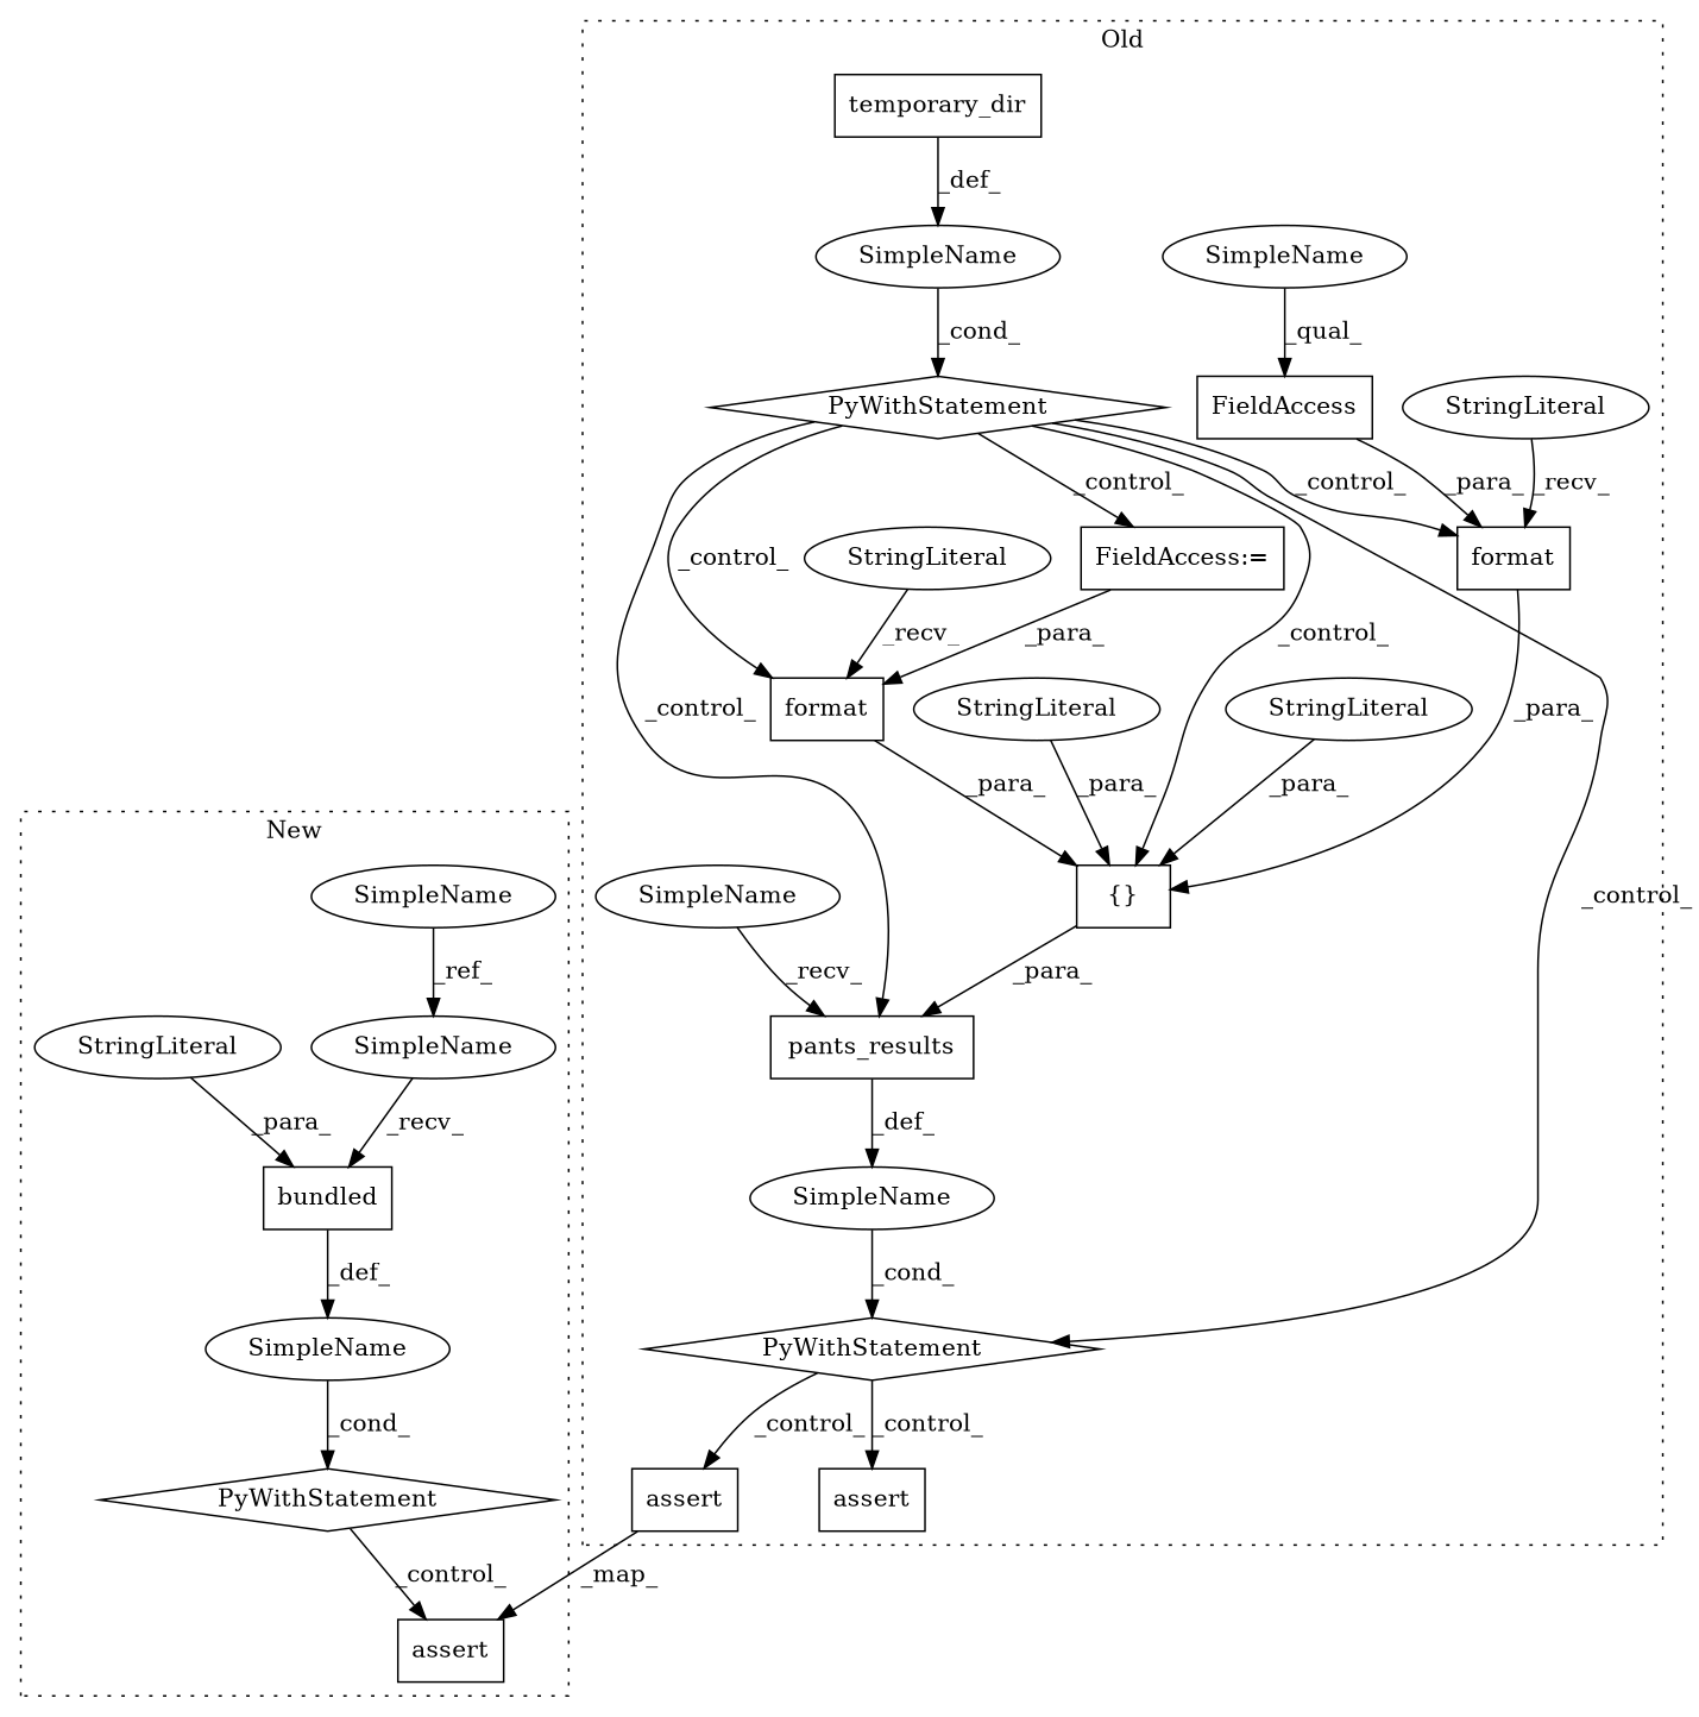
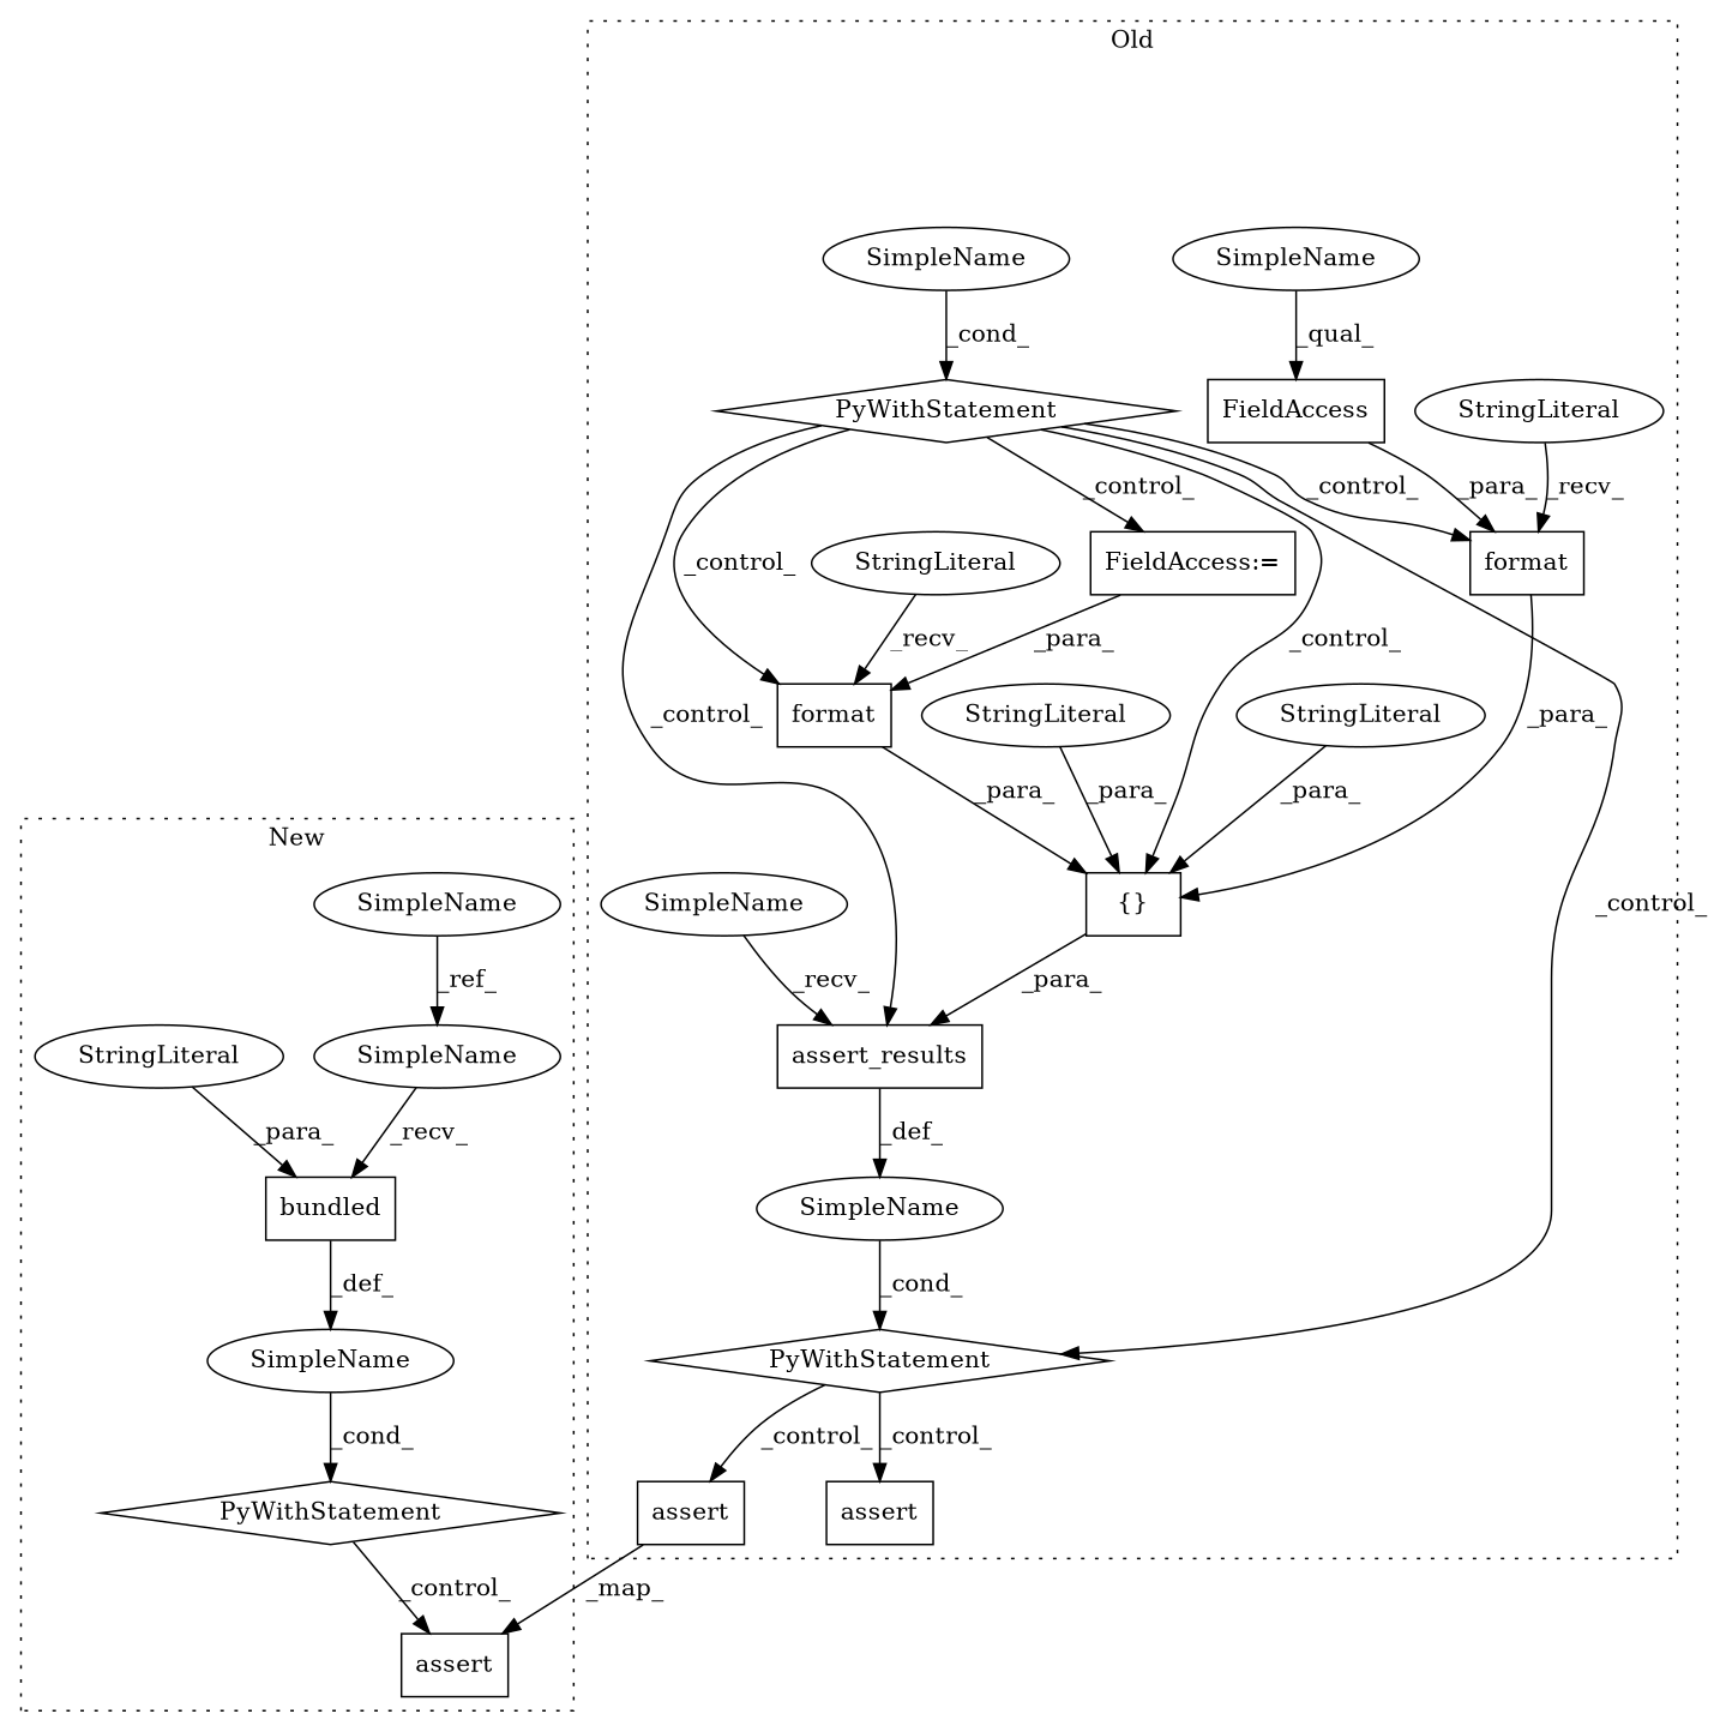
  digraph {
    node [a=32 l=4 shape=ellipse]
    n1 [a=104 l="10,2" label=PyWithStatement s="1906,2044" shape=diamond]
    n2 [a=4 l="1,1" label="{}" s="1947,2042" shape=box]
    n3 [a=42 label=SimpleName l=""]
    n4 [l="15,1" label=assert s="2084,2108" shape=box]
-   n5 [l="14,1" label=pants_results s="1921,2043" shape=box]
+   n5 [l="14,1" label=assert_results s="1921,2043" shape=box]
    n6 [a=22 l=16 label=FieldAccess s=2025 shape=box]
    n7 [l="7,1" label=format s="1974,1993" shape=box]
    n8 [a=104 l="10,2" label=PyWithStatement s="1847,1872" shape=diamond]
    n9 [l="7,1" label=format s="2018,2041" shape=box]
    n10 [l="11,1" label=assert s="2124,2241" shape=box]
    n11 [a=42 label=SimpleName l=""]
-   n12 [l=15 label=temporary_dir s=1857 shape=box]
    n13 [a=45 l=8 label=StringLiteral s=1995]
    n14 [a=45 l=13 label=StringLiteral s=2004]
    n15 [a=45 l=20 label=StringLiteral s=1953]
    n16 [a=45 label=StringLiteral s=1948]
    n17 [a=7 l=12 label="FieldAccess:=" s=1886 shape=box]
    n18 [a=42 label=SimpleName s=2025]
    n19 [a=42 label=SimpleName s=1916]
    n20 [l="8,1" label=bundled s="1899,1917" shape=box]
    n21 [a=42 label=SimpleName s=1858]
    n22 [a=104 l="10,2" label=PyWithStatement s="1884,1918" shape=diamond]
    n23 [a=42 label=SimpleName l=""]
    n24 [l="11,1" label=assert s="1955,2020" shape=box]
    n25 [a=45 l=10 label=StringLiteral s=1907]
    n26 [a=42 label=SimpleName s=1894]
    subgraph cluster_1 {
      label=Old
      style=dotted
      n1
      n2
      n3
      n4
      n5
      n6
      n7
      n8
      n9
      n10
      n11
-     n12
      n13
      n14
      n15
      n16
      n17
      n18
      n19
    }
    subgraph cluster_2 {
      label=New
      style=dotted
      n20
      n21
      n22
      n23
      n24
      n25
      n26
    }
    n1 -> n4 [label=_control_]
    n1 -> n10 [label=_control_]
    n2 -> n5 [label=_para_]
    n3 -> n1 [label=_cond_]
    n5 -> n3 [label=_def_]
    n6 -> n9 [label=_para_]
    n7 -> n2 [label=_para_]
    n8 -> n1 [label=_control_]
    n8 -> n2 [label=_control_]
    n8 -> n5 [label=_control_]
    n8 -> n7 [label=_control_]
    n8 -> n9 [label=_control_]
    n8 -> n17 [label=_control_]
    n9 -> n2 [label=_para_]
    n10 -> n24 [label=_map_]
    n11 -> n8 [label=_cond_]
-   n12 -> n11 [label=_def_]
    n13 -> n2 [label=_para_]
    n14 -> n9 [label=_recv_]
    n15 -> n7 [label=_recv_]
    n16 -> n2 [label=_para_]
    n17 -> n7 [label=_para_]
    n18 -> n6 [label=_qual_]
    n19 -> n5 [label=_recv_]
    n20 -> n23 [label=_def_]
    n21 -> n26 [label=_ref_]
    n22 -> n24 [label=_control_]
    n23 -> n22 [label=_cond_]
    n25 -> n20 [label=_para_]
    n26 -> n20 [label=_recv_]
  }
